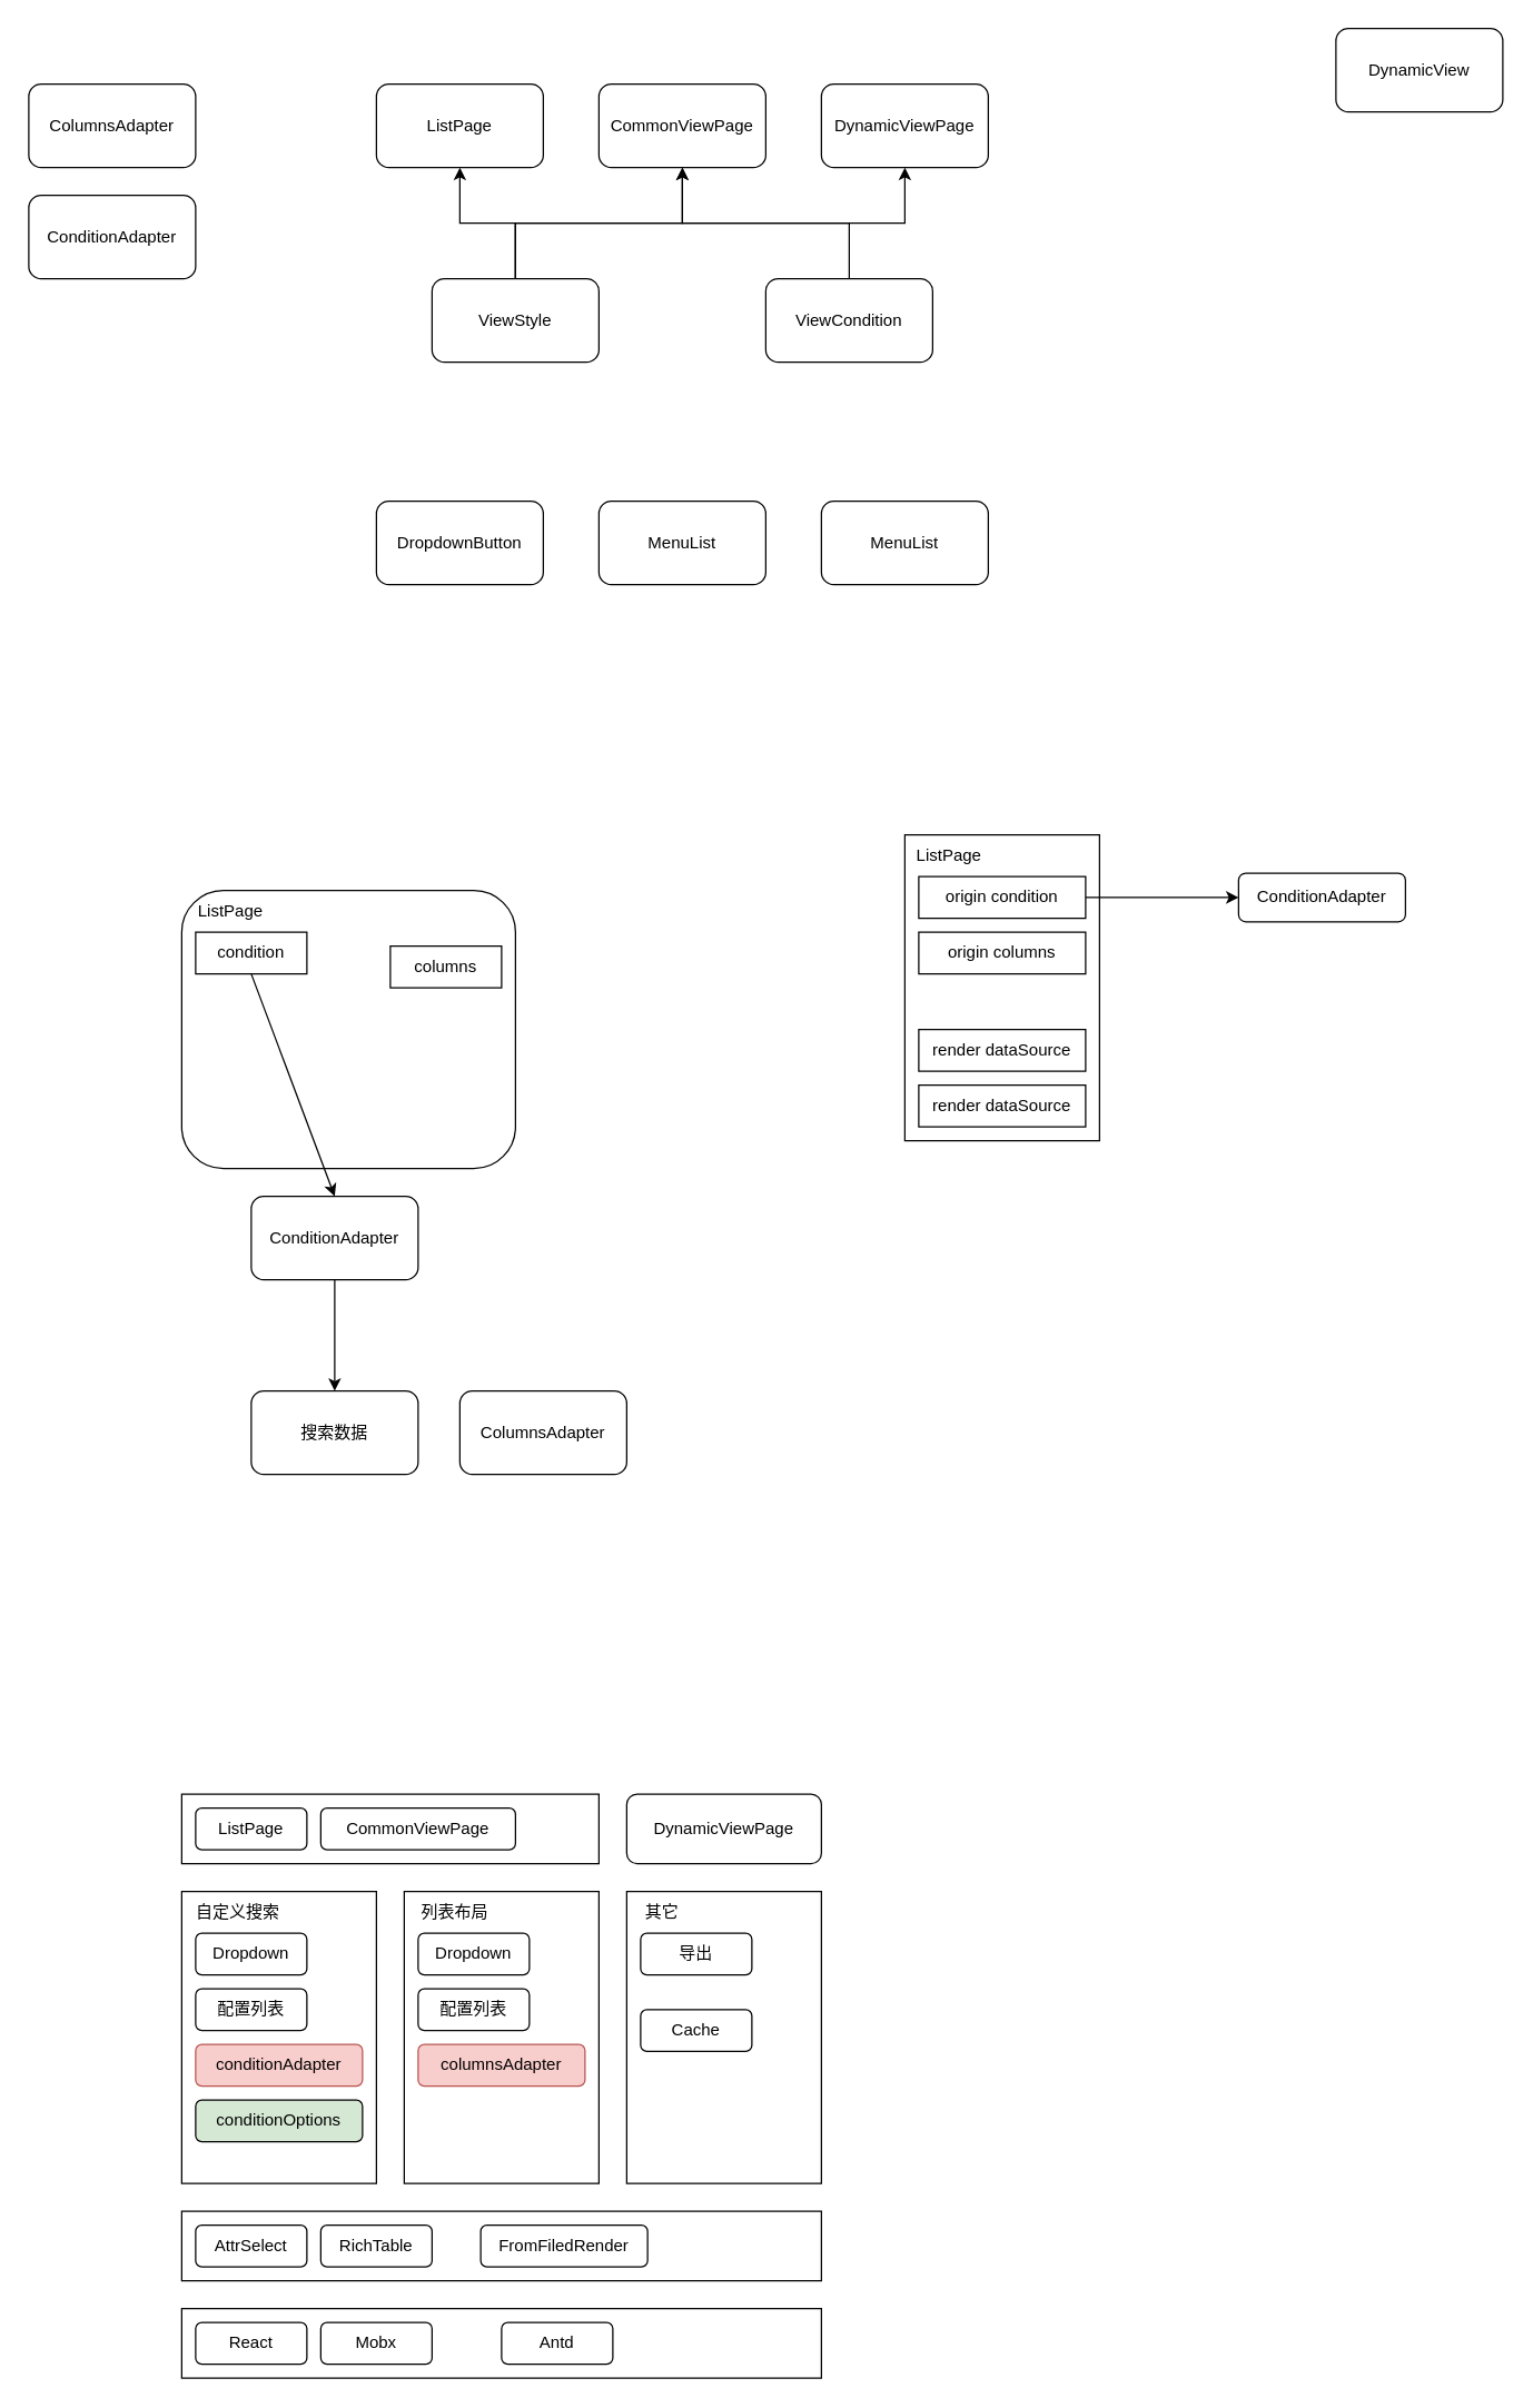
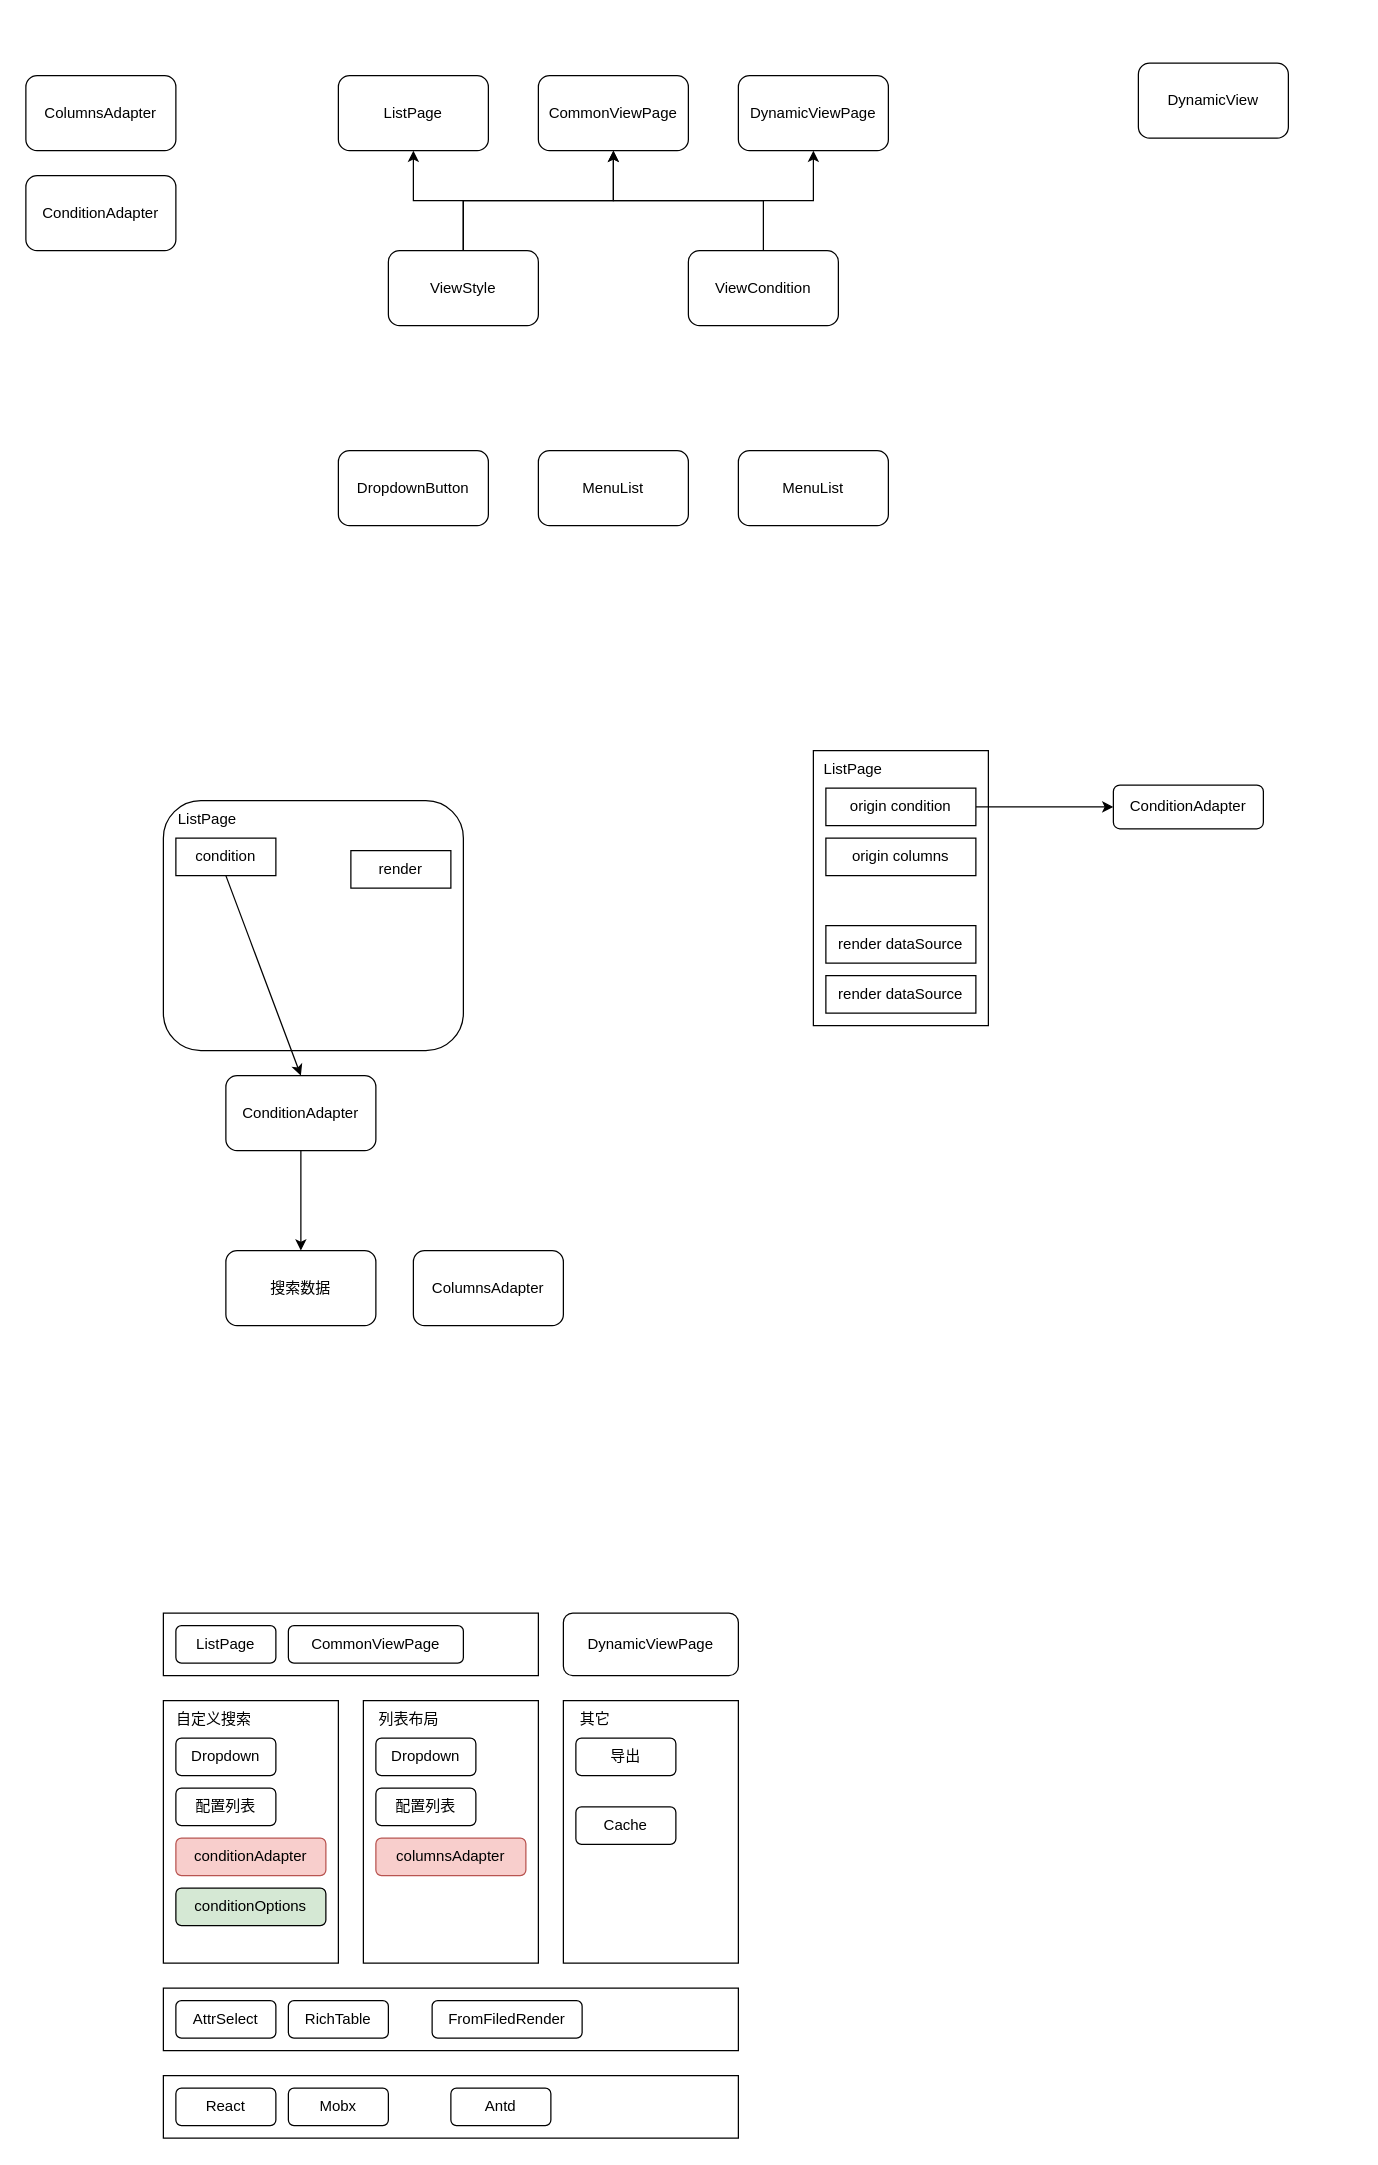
  <mxCell id="0" />
  <mxCell id="1" parent="0" />
  <mxCell id="2" value="ConditionAdapter" style="rounded=1;whiteSpace=wrap;html=1;" vertex="1" parent="1"><mxGeometry x="20" y="140" width="120" height="60" as="geometry" /></mxCell>
  <mxCell id="3" value="ColumnsAdapter" style="rounded=1;whiteSpace=wrap;html=1;" vertex="1" parent="1"><mxGeometry x="20" y="60" width="120" height="60" as="geometry" /></mxCell>
  <mxCell id="4" style="edgeStyle=orthogonalEdgeStyle;rounded=0;orthogonalLoop=1;jettySize=auto;html=1;exitX=0.5;exitY=0;exitDx=0;exitDy=0;entryX=0.5;entryY=1;entryDx=0;entryDy=0;" edge="1" parent="1" source="5" target="15"><mxGeometry relative="1" as="geometry" /></mxCell>
  <mxCell id="5" value="ViewCondition" style="rounded=1;whiteSpace=wrap;html=1;" vertex="1" parent="1"><mxGeometry x="550" y="200" width="120" height="60" as="geometry" /></mxCell>
  <mxCell id="6" style="edgeStyle=orthogonalEdgeStyle;rounded=0;orthogonalLoop=1;jettySize=auto;html=1;exitX=0.5;exitY=0;exitDx=0;exitDy=0;entryX=0.5;entryY=1;entryDx=0;entryDy=0;" edge="1" parent="1" source="9" target="14"><mxGeometry relative="1" as="geometry" /></mxCell>
  <mxCell id="7" style="edgeStyle=orthogonalEdgeStyle;rounded=0;orthogonalLoop=1;jettySize=auto;html=1;exitX=0.5;exitY=0;exitDx=0;exitDy=0;entryX=0.5;entryY=1;entryDx=0;entryDy=0;" edge="1" parent="1" source="9" target="15"><mxGeometry relative="1" as="geometry" /></mxCell>
  <mxCell id="8" style="edgeStyle=orthogonalEdgeStyle;rounded=0;orthogonalLoop=1;jettySize=auto;html=1;exitX=0.5;exitY=0;exitDx=0;exitDy=0;entryX=0.5;entryY=1;entryDx=0;entryDy=0;" edge="1" parent="1" source="9" target="10"><mxGeometry relative="1" as="geometry" /></mxCell>
  <mxCell id="9" value="ViewStyle" style="rounded=1;whiteSpace=wrap;html=1;" vertex="1" parent="1"><mxGeometry x="310" y="200" width="120" height="60" as="geometry" /></mxCell>
  <mxCell id="10" value="DynamicViewPage" style="rounded=1;whiteSpace=wrap;html=1;" vertex="1" parent="1"><mxGeometry x="590" y="60" width="120" height="60" as="geometry" /></mxCell>
- <mxCell id="11" value="DynamicView" style="rounded=1;whiteSpace=wrap;html=1;" vertex="1" parent="1"><mxGeometry x="960" y="20" width="120" height="60" as="geometry" /></mxCell>
+ <mxCell id="11" value="DynamicView" style="rounded=1;whiteSpace=wrap;html=1;" vertex="1" parent="1"><mxGeometry x="910" y="50" width="120" height="60" as="geometry" /></mxCell>
  <mxCell id="12" value="DropdownButton" style="rounded=1;whiteSpace=wrap;html=1;" vertex="1" parent="1"><mxGeometry x="270" y="360" width="120" height="60" as="geometry" /></mxCell>
  <mxCell id="13" value="MenuList" style="rounded=1;whiteSpace=wrap;html=1;" vertex="1" parent="1"><mxGeometry x="430" y="360" width="120" height="60" as="geometry" /></mxCell>
  <mxCell id="14" value="ListPage" style="rounded=1;whiteSpace=wrap;html=1;" vertex="1" parent="1"><mxGeometry x="270" y="60" width="120" height="60" as="geometry" /></mxCell>
  <mxCell id="15" value="CommonViewPage" style="rounded=1;whiteSpace=wrap;html=1;" vertex="1" parent="1"><mxGeometry x="430" y="60" width="120" height="60" as="geometry" /></mxCell>
  <mxCell id="16" value="MenuList" style="rounded=1;whiteSpace=wrap;html=1;" vertex="1" parent="1"><mxGeometry x="590" y="360" width="120" height="60" as="geometry" /></mxCell>
  <mxCell id="17" value="" style="group" vertex="1" connectable="0" parent="1"><mxGeometry x="130" y="640" width="240" height="200" as="geometry" /></mxCell>
  <mxCell id="18" value="" style="rounded=1;whiteSpace=wrap;html=1;" vertex="1" parent="17"><mxGeometry width="240" height="200" as="geometry" /></mxCell>
  <mxCell id="19" value="ListPage" style="text;html=1;align=left;verticalAlign=middle;resizable=0;points=[];autosize=1;strokeColor=none;fillColor=none;" vertex="1" parent="17"><mxGeometry x="10" width="70" height="30" as="geometry" /></mxCell>
  <mxCell id="20" value="condition" style="rounded=0;whiteSpace=wrap;html=1;" vertex="1" parent="17"><mxGeometry x="10" y="30" width="80" height="30" as="geometry" /></mxCell>
- <mxCell id="21" value="columns" style="rounded=0;whiteSpace=wrap;html=1;" vertex="1" parent="17"><mxGeometry x="150" y="40" width="80" height="30" as="geometry" /></mxCell>
+ <mxCell id="21" value="render" style="rounded=0;whiteSpace=wrap;html=1;" vertex="1" parent="17"><mxGeometry x="150" y="40" width="80" height="30" as="geometry" /></mxCell>
  <mxCell id="22" value="ColumnsAdapter" style="rounded=1;whiteSpace=wrap;html=1;" vertex="1" parent="1"><mxGeometry x="330" y="1000" width="120" height="60" as="geometry" /></mxCell>
  <mxCell id="23" value="" style="edgeStyle=orthogonalEdgeStyle;rounded=0;orthogonalLoop=1;jettySize=auto;html=1;" edge="1" parent="1" source="24" target="26"><mxGeometry relative="1" as="geometry" /></mxCell>
  <mxCell id="24" value="ConditionAdapter" style="rounded=1;whiteSpace=wrap;html=1;" vertex="1" parent="1"><mxGeometry x="180" y="860" width="120" height="60" as="geometry" /></mxCell>
  <mxCell id="25" value="" style="endArrow=classic;html=1;rounded=0;exitX=0.5;exitY=1;exitDx=0;exitDy=0;entryX=0.5;entryY=0;entryDx=0;entryDy=0;" edge="1" parent="1" source="20" target="24"><mxGeometry width="50" height="50" relative="1" as="geometry"><mxPoint x="510" y="890" as="sourcePoint" /><mxPoint x="560" y="840" as="targetPoint" /></mxGeometry></mxCell>
  <mxCell id="26" value="搜索数据" style="rounded=1;whiteSpace=wrap;html=1;" vertex="1" parent="1"><mxGeometry x="180" y="1000" width="120" height="60" as="geometry" /></mxCell>
  <mxCell id="27" value="" style="rounded=0;whiteSpace=wrap;html=1;" vertex="1" parent="1"><mxGeometry x="650" y="600" width="140" height="220" as="geometry" /></mxCell>
  <mxCell id="28" value="&amp;nbsp; ListPage" style="text;html=1;align=left;verticalAlign=middle;resizable=0;points=[];autosize=1;strokeColor=none;fillColor=none;" vertex="1" parent="1"><mxGeometry x="650" y="600" width="80" height="30" as="geometry" /></mxCell>
  <mxCell id="29" style="edgeStyle=orthogonalEdgeStyle;rounded=0;orthogonalLoop=1;jettySize=auto;html=1;exitX=1;exitY=0.5;exitDx=0;exitDy=0;entryX=0;entryY=0.5;entryDx=0;entryDy=0;" edge="1" parent="1" source="30" target="34"><mxGeometry relative="1" as="geometry" /></mxCell>
  <mxCell id="30" value="origin condition" style="rounded=0;whiteSpace=wrap;html=1;" vertex="1" parent="1"><mxGeometry x="660" y="630" width="120" height="30" as="geometry" /></mxCell>
  <mxCell id="31" value="origin columns" style="rounded=0;whiteSpace=wrap;html=1;" vertex="1" parent="1"><mxGeometry x="660" y="670" width="120" height="30" as="geometry" /></mxCell>
  <mxCell id="32" value="render dataSource" style="rounded=0;whiteSpace=wrap;html=1;" vertex="1" parent="1"><mxGeometry x="660" y="740" width="120" height="30" as="geometry" /></mxCell>
  <mxCell id="33" value="render dataSource" style="rounded=0;whiteSpace=wrap;html=1;" vertex="1" parent="1"><mxGeometry x="660" y="780" width="120" height="30" as="geometry" /></mxCell>
  <mxCell id="34" value="ConditionAdapter" style="rounded=1;whiteSpace=wrap;html=1;" vertex="1" parent="1"><mxGeometry x="890" y="627.5" width="120" height="35" as="geometry" /></mxCell>
  <mxCell id="35" value="" style="rounded=0;whiteSpace=wrap;html=1;" vertex="1" parent="1"><mxGeometry x="130" y="1360" width="140" height="210" as="geometry" /></mxCell>
  <mxCell id="36" value="自定义搜索" style="text;html=1;align=center;verticalAlign=middle;resizable=0;points=[];autosize=1;strokeColor=none;fillColor=none;" vertex="1" parent="1"><mxGeometry x="130" y="1360" width="80" height="30" as="geometry" /></mxCell>
  <mxCell id="37" value="Dropdown" style="rounded=1;whiteSpace=wrap;html=1;" vertex="1" parent="1"><mxGeometry x="140" y="1390" width="80" height="30" as="geometry" /></mxCell>
  <mxCell id="38" value="配置列表" style="rounded=1;whiteSpace=wrap;html=1;" vertex="1" parent="1"><mxGeometry x="140" y="1430" width="80" height="30" as="geometry" /></mxCell>
  <mxCell id="39" value="conditionAdapter" style="rounded=1;whiteSpace=wrap;html=1;fillColor=#f8cecc;strokeColor=#b85450;" vertex="1" parent="1"><mxGeometry x="140" y="1470" width="120" height="30" as="geometry" /></mxCell>
  <mxCell id="40" value="" style="rounded=0;whiteSpace=wrap;html=1;" vertex="1" parent="1"><mxGeometry x="290" y="1360" width="140" height="210" as="geometry" /></mxCell>
  <mxCell id="41" value="列表布局" style="text;html=1;align=center;verticalAlign=middle;resizable=0;points=[];autosize=1;strokeColor=none;fillColor=none;" vertex="1" parent="1"><mxGeometry x="291" y="1360" width="70" height="30" as="geometry" /></mxCell>
  <mxCell id="42" value="Dropdown" style="rounded=1;whiteSpace=wrap;html=1;" vertex="1" parent="1"><mxGeometry x="300" y="1390" width="80" height="30" as="geometry" /></mxCell>
  <mxCell id="43" value="配置列表" style="rounded=1;whiteSpace=wrap;html=1;" vertex="1" parent="1"><mxGeometry x="300" y="1430" width="80" height="30" as="geometry" /></mxCell>
  <mxCell id="44" value="columnsAdapter" style="rounded=1;whiteSpace=wrap;html=1;fillColor=#f8cecc;strokeColor=#b85450;" vertex="1" parent="1"><mxGeometry x="300" y="1470" width="120" height="30" as="geometry" /></mxCell>
  <mxCell id="45" value="conditionOptions" style="rounded=1;whiteSpace=wrap;html=1;fillColor=#d5e8d4;" vertex="1" parent="1"><mxGeometry x="140" y="1510" width="120" height="30" as="geometry" /></mxCell>
  <mxCell id="46" value="" style="rounded=0;whiteSpace=wrap;html=1;" vertex="1" parent="1"><mxGeometry x="450" y="1360" width="140" height="210" as="geometry" /></mxCell>
  <mxCell id="47" value="其它" style="text;html=1;align=center;verticalAlign=middle;resizable=0;points=[];autosize=1;strokeColor=none;fillColor=none;" vertex="1" parent="1"><mxGeometry x="450" y="1360" width="50" height="30" as="geometry" /></mxCell>
  <mxCell id="48" value="导出" style="rounded=1;whiteSpace=wrap;html=1;" vertex="1" parent="1"><mxGeometry x="460" y="1390" width="80" height="30" as="geometry" /></mxCell>
  <mxCell id="49" value="" style="rounded=0;whiteSpace=wrap;html=1;" vertex="1" parent="1"><mxGeometry x="130" y="1590" width="460" height="50" as="geometry" /></mxCell>
  <mxCell id="50" value="AttrSelect" style="rounded=1;whiteSpace=wrap;html=1;" vertex="1" parent="1"><mxGeometry x="140" y="1600" width="80" height="30" as="geometry" /></mxCell>
  <mxCell id="51" value="RichTable" style="rounded=1;whiteSpace=wrap;html=1;" vertex="1" parent="1"><mxGeometry x="230" y="1600" width="80" height="30" as="geometry" /></mxCell>
  <mxCell id="52" value="" style="rounded=0;whiteSpace=wrap;html=1;" vertex="1" parent="1"><mxGeometry x="130" y="1660" width="460" height="50" as="geometry" /></mxCell>
  <mxCell id="53" value="React" style="rounded=1;whiteSpace=wrap;html=1;" vertex="1" parent="1"><mxGeometry x="140" y="1670" width="80" height="30" as="geometry" /></mxCell>
  <mxCell id="54" value="Mobx" style="rounded=1;whiteSpace=wrap;html=1;" vertex="1" parent="1"><mxGeometry x="230" y="1670" width="80" height="30" as="geometry" /></mxCell>
  <mxCell id="55" value="Antd" style="rounded=1;whiteSpace=wrap;html=1;" vertex="1" parent="1"><mxGeometry x="360" y="1670" width="80" height="30" as="geometry" /></mxCell>
  <mxCell id="56" value="FromFiledRender" style="rounded=1;whiteSpace=wrap;html=1;" vertex="1" parent="1"><mxGeometry x="345" y="1600" width="120" height="30" as="geometry" /></mxCell>
  <mxCell id="57" value="" style="rounded=0;whiteSpace=wrap;html=1;" vertex="1" parent="1"><mxGeometry x="130" y="1290" width="300" height="50" as="geometry" /></mxCell>
  <mxCell id="58" value="ListPage" style="rounded=1;whiteSpace=wrap;html=1;" vertex="1" parent="1"><mxGeometry x="140" y="1300" width="80" height="30" as="geometry" /></mxCell>
  <mxCell id="59" value="CommonViewPage" style="rounded=1;whiteSpace=wrap;html=1;" vertex="1" parent="1"><mxGeometry x="230" y="1300" width="140" height="30" as="geometry" /></mxCell>
  <mxCell id="60" value="DynamicViewPage" style="rounded=1;whiteSpace=wrap;html=1;" vertex="1" parent="1"><mxGeometry x="450" y="1290" width="140" height="50" as="geometry" /></mxCell>
  <mxCell id="61" value="Cache" style="rounded=1;whiteSpace=wrap;html=1;" vertex="1" parent="1"><mxGeometry x="460" y="1445" width="80" height="30" as="geometry" /></mxCell>
